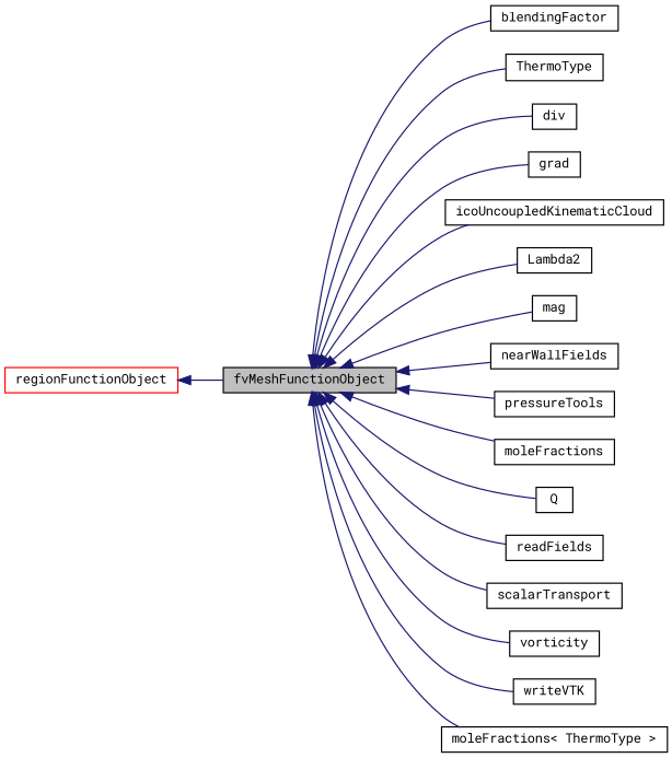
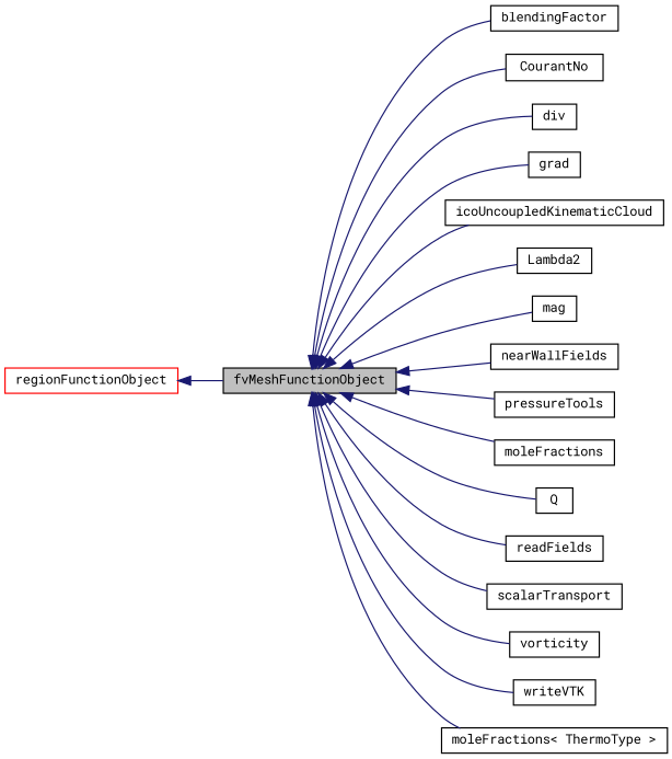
  digraph {
    fontname="Roboto Mono"
    rankdir=LR
    node [color=black fontname="Roboto Mono" fontsize=10 shape=record]
    edge [color=midnightblue dir=back fontname="Roboto Mono" fontsize=10 labelfontname=Helvetica labelfontsize=10 style=solid]
    n1 [fillcolor=grey75 fontcolor=black height=0.2 label=fvMeshFunctionObject style=filled width=0.4]
    n2 [height=0.2 label=blendingFactor width=0.4]
-   n3 [height=0.2 label=ThermoType width=0.4]
+   n3 [height=0.2 label=CourantNo width=0.4]
    n4 [height=0.2 label=div width=0.4]
    n5 [height=0.2 label=grad width=0.4]
    n6 [height=0.2 label=icoUncoupledKinematicCloud width=0.4]
    n7 [height=0.2 label=Lambda2 width=0.4]
    n8 [height=0.2 label=mag width=0.4]
    n9 [height=0.2 label=nearWallFields width=0.4]
    n10 [height=0.2 label=pressureTools width=0.4]
    n11 [height=0.2 label=moleFractions width=0.4]
    n12 [height=0.2 label=Q width=0.4]
    n13 [height=0.2 label=readFields width=0.4]
    n14 [height=0.2 label=scalarTransport width=0.4]
    n15 [height=0.2 label=vorticity width=0.4]
    n16 [height=0.2 label=writeVTK width=0.4]
    n17 [height=0.2 label="moleFractions\< ThermoType \>" width=0.4]
    n18 [color=red height=0.2 label=regionFunctionObject width=0.4]
    n1 -> n2
    n1 -> n3
    n1 -> n4
    n1 -> n5
    n1 -> n6
    n1 -> n7
    n1 -> n8
    n1 -> n9
    n1 -> n10
    n1 -> n11
    n1 -> n12
    n1 -> n13
    n1 -> n14
    n1 -> n15
    n1 -> n16
    n1 -> n17
    n18 -> n1
  }
